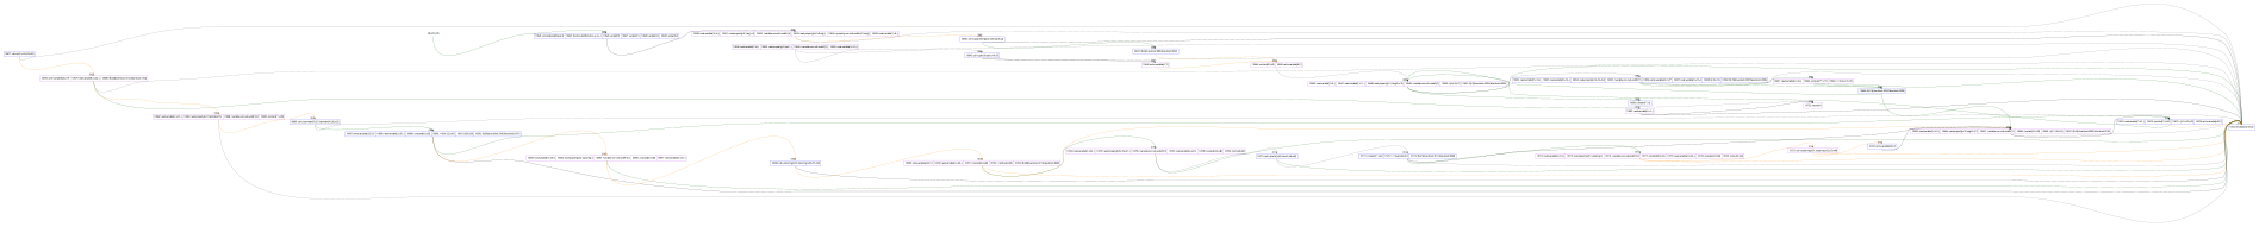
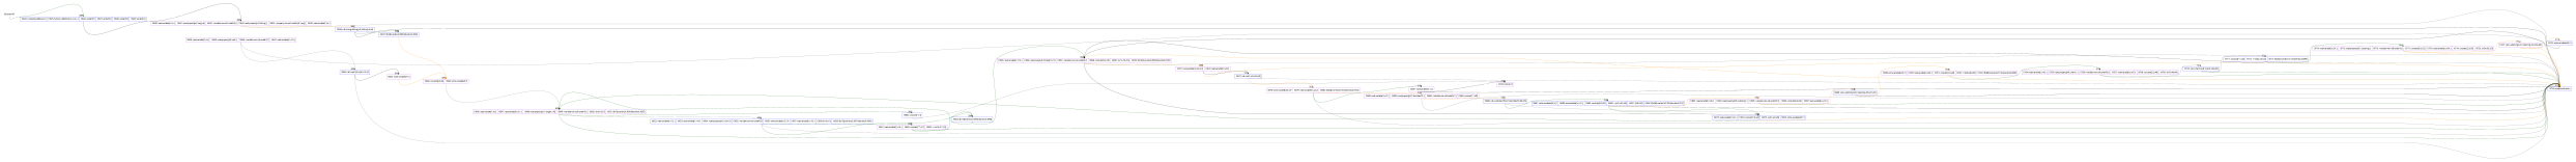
  digraph {
    fontname="Open Sans"
    rankdir=LR
    node [color=purple fontname="Open Sans" shape=record]
    edge [color=darkgreen fontname="Open Sans" headport=n tailport=s]
    n1 [label=BB_entry145 shape=none]
    n2 [color=blue label="{10624: constant[undefined,v1]|10625: function-decl[function a ( e ),-]|10626: vardecl['i']|10627: vardecl['s']|10628: vardecl['o']|10629: vardecl['u']}"]
    n3 [label="{10630: read-variable['e',v5,-]|10631: read-property[v5,'Lang',v4]|10632: \<variable-non-null-undef\>['e']|10633: read-property[v4,'isString',-]|10634: \<property-non-null-undef\>[v5,'Lang']|10635: read-variable['t',v6,-]}"]
    n4 [color=blue label="{10636: call-e.Lang.isString [v4,'isString',v6,v2]}"]
    n5 [color=blue label="{10724: exceptional-return}"]
    n6 [color=blue label="{10637: if[v2](true-block:3089,false-block:3092)}"]
    n7 [label="{10644: constant[0.0,v8]|10645: write-variable[v8,'i']}"]
    n8 [label="{10646: read-variable['i',v9,-]|10647: read-variable['t',v11,-]|10648: read-property[v11,'length',v10]|10649: \<variable-non-null-undef\>['t']|10650: \<[v9,v10,v7]|10651: if[v7](true-block:3094,false-block:3095)}"]
    n9 [label="{10638: read-variable['t',v9,-]|10639: read-property[v9,'split',-]|10640: \<variable-non-null-undef\>['t']|10641: read-variable['n',v10,-]}"]
    n10 [color=blue label="{10642: call-t.split [v9,'split',v10,v7]}"]
    n11 [color=blue label="{10652: read-variable['t',v13,-]|10653: read-variable['i',v14,-]|10654: read-property[v13,v14,v12]|10655: \<variable-non-null-undef\>['t']|10656: write-variable[v12,'s']*|10657: read-variable['s',v16,-]|10658: ![v16,v15]|10659: if[v15](true-block:3097,false-block:3096)}"]
    n12 [color=blue label="{10660: constant[\"\",v1]}"]
    n13 [label="{10643: write-variable[v7,'t']}"]
    n14 [color=blue label="{10664: if[v15](true-block:3093,false-block:3098)}"]
    n15 [label="{10661: read-variable['s',v16,-]|10662: constant[\"*\",v17]|10663: ===[v16,v17,v15]}"]
    n16 [label="{10723: return[v1]}"]
    n17 [label="{10665: read-variable['s',v19,-]|10666: read-property[v19,'length',v17]|10667: \<variable-non-null-undef\>['s']|10668: constant[0.0,v18]|10669: \>[v17,v18,v16]|10670: if[v16](true-block:3099,false-block:3100)}"]
+   n18 [label="{10671: read-variable['a',v22,v21]|10672: read-variable['s',v23,-]}"]
    n19 [color=blue label="{10673: read-variable['i',v21,-]|10674: constant[1.0,v22]|10675: +[v21,v22,v20]|10676: write-variable[v20,'i']}"]
    n20 [color=blue label="{10677: call-a [v21,v22,v23,v20]}"]
    n21 [label="{10678: write-variable[v20,'o']*|10679: read-variable['o',v24,-]|10680: if[v24](true-block:3103,false-block:3104)}"]
    n22 [label="{10681: read-variable['o',v1,-]}"]
    n23 [label="{10682: read-variable['s',v27,-]|10683: read-property[v27,'lastIndexOf',-]|10684: \<variable-non-null-undef\>['s']|10685: constant[\"-\",v28]}"]
    n24 [color=blue label="{10686: call-s.lastIndexOf [v27,'lastIndexOf',v28,v25]}"]
    n25 [color=blue label="{10687: write-variable[v25,'u']*|10688: read-variable['u',v31,-]|10689: constant[0.0,v32]|10690: \>=[v31,v32,v30]|10691: ![v30,v29]|10692: if[v29](true-block:3100,false-block:3107)}"]
    n26 [label="{10693: read-variable['s',v35,-]|10694: read-property[v35,'substring',-]|10695: \<variable-non-null-undef\>['s']|10696: constant[0.0,v36]|10697: read-variable['u',v37,-]}"]
    n27 [color=blue label="{10698: call-s.substring [v35,'substring',v36,v37,v33]}"]
    n28 [label="{10699: write-variable[v33,'s']|10700: read-variable['u',v39,-]|10701: constant[2.0,v40]|10702: \>=[v39,v40,v38]|10703: if[v38](true-block:3110,false-block:3098)}"]
    n29 [label="{10704: read-variable['s',v45,-]|10705: read-property[v45,'charAt',-]|10706: \<variable-non-null-undef\>['s']|10707: read-variable['u',v47,-]|10708: constant[2.0,v48]|10709: -[v47,v48,v46]}"]
    n30 [color=blue label="{10710: call-s.charAt [v45,'charAt',v46,v42]}"]
    n31 [color=blue label="{10711: constant[\"-\",v43]|10712: ===[v42,v43,v41]|10713: if[v41](true-block:3113,false-block:3098)}"]
    n32 [label="{10714: read-variable['s',v51,-]|10715: read-property[v51,'substring',-]|10716: \<variable-non-null-undef\>['s']|10717: constant[0.0,v52]|10718: read-variable['u',v54,-]|10719: constant[2.0,v55]|10720: -[v54,v55,v53]}"]
    n33 [label="{10721: call-s.substring [v51,'substring',v52,v53,v49]}"]
    n34 [color=blue label="{10722: write-variable[v49,'s']}"]
    n1 -> n2 [headlabel="    3085"]
    n2 -> n3 [color=black headlabel="      3086"]
    n3 -> n4 [color=darkorange headlabel="      3087"]
    n3 -> n5 [color=gray40 headlabel="      3117"]
    n4 -> n5 [color=black]
    n4 -> n6 [headlabel="      3088"]
    n6 -> n7 [color=darkorange headlabel="      3092"]
    n7 -> n8 [color=gray40 headlabel="      3093"]
    n8 -> n5
    n8 -> n11 [color=gray40 headlabel="      3094"]
    n8 -> n12 [headlabel="      3095"]
    n9 -> n5 [color=gray40]
    n9 -> n10 [color=gray40 headlabel="      3090"]
    n10 -> n5 [color=gray40]
    n10 -> n13 [color=black headlabel="      3091"]
    n11 -> n5 [color=gray40]
    n11 -> n14 [headlabel="      3097"]
    n11 -> n15 [headlabel="      3096"]
    n12 -> n16 [color=gray40 headlabel="      3116"]
    n13 -> n7 [color=darkorange]
    n14 -> n8
    n14 -> n17 [headlabel="      3098"]
    n15 -> n5
    n15 -> n14
    n17 -> n5 [color=gray40]
+   n17 -> n18 [color=darkorange headlabel="      3099"]
    n17 -> n19 [color=black headlabel="      3100"]
+   n18 -> n5 [color=darkorange]
+   n18 -> n20 [color=black headlabel="      3101"]
    n19 -> n5 [color=darkorange]
    n19 -> n8
    n20 -> n5 [color=gray40]
    n20 -> n21 [color=darkorange headlabel="      3102"]
    n21 -> n5 [color=gray40]
    n21 -> n22 [headlabel="      3103"]
    n21 -> n23 [color=darkorange headlabel="      3104"]
    n22 -> n5 [color=black]
    n22 -> n16 [color=black]
    n23 -> n5 [color=gray40]
    n23 -> n24 [color=darkorange headlabel="      3105"]
    n24 -> n5 [color=gray40]
    n24 -> n25 [headlabel="      3106"]
    n25 -> n5 [color=black]
    n25 -> n19
    n25 -> n26 [color=darkorange headlabel="      3107"]
    n26 -> n5
    n26 -> n27 [color=darkorange headlabel="      3108"]
    n27 -> n5 [color=black]
    n27 -> n28 [color=darkorange headlabel="      3109"]
    n28 -> n5 [color=darkorange]
    n28 -> n17 [color=darkorange]
    n28 -> n29 [headlabel="      3110"]
    n29 -> n5
    n29 -> n30 [color=gray40 headlabel="      3111"]
    n30 -> n5
    n30 -> n31 [color=gray40 headlabel="      3112"]
    n31 -> n5 [color=gray40]
    n31 -> n17 [color=black]
    n31 -> n32 [headlabel="      3113"]
    n32 -> n5 [color=darkorange]
    n32 -> n33 [color=darkorange headlabel="      3114"]
    n33 -> n5 [color=darkorange]
    n33 -> n34 [color=darkorange headlabel="      3115"]
    n34 -> n17 [color=black]
  }
